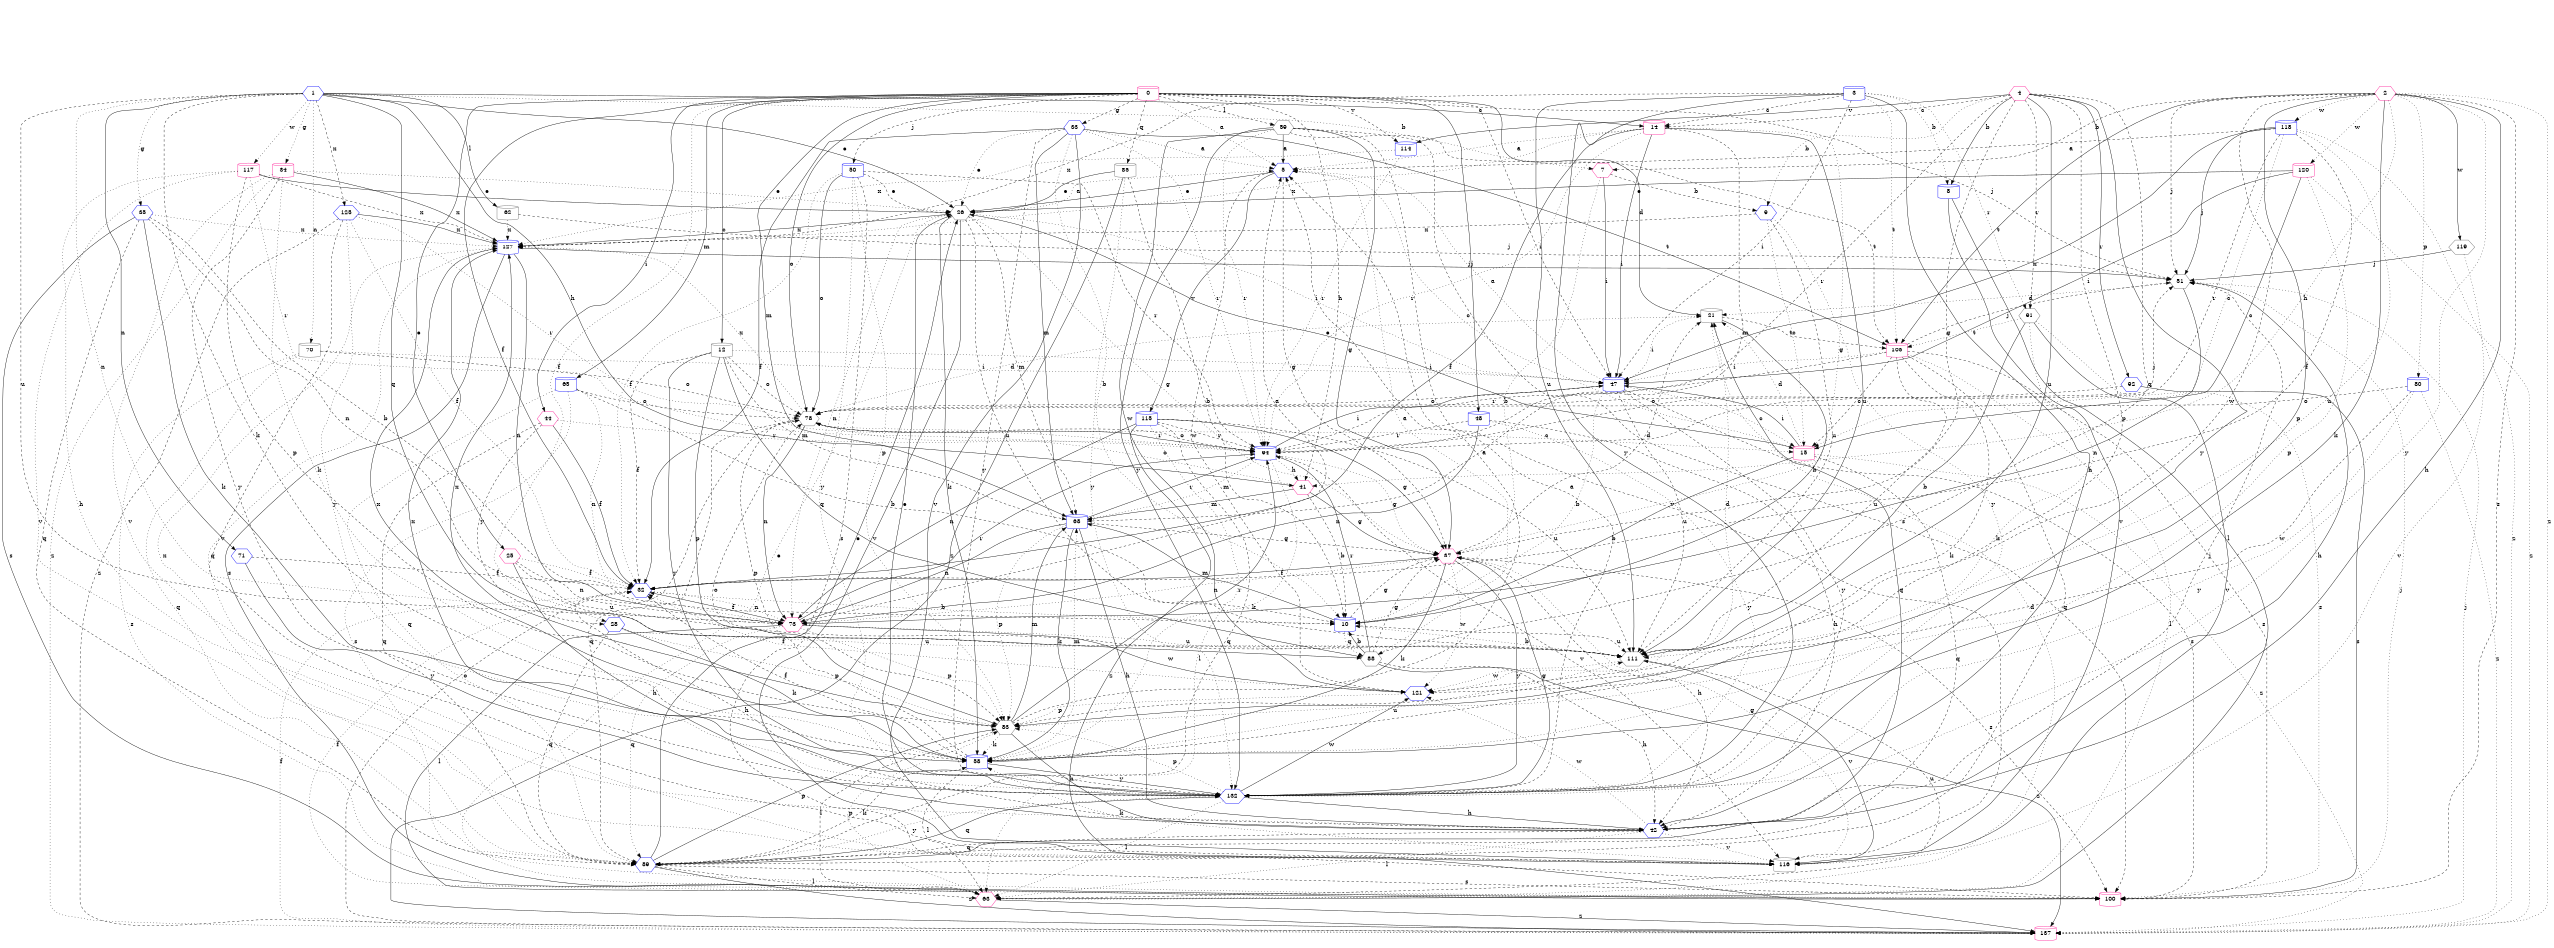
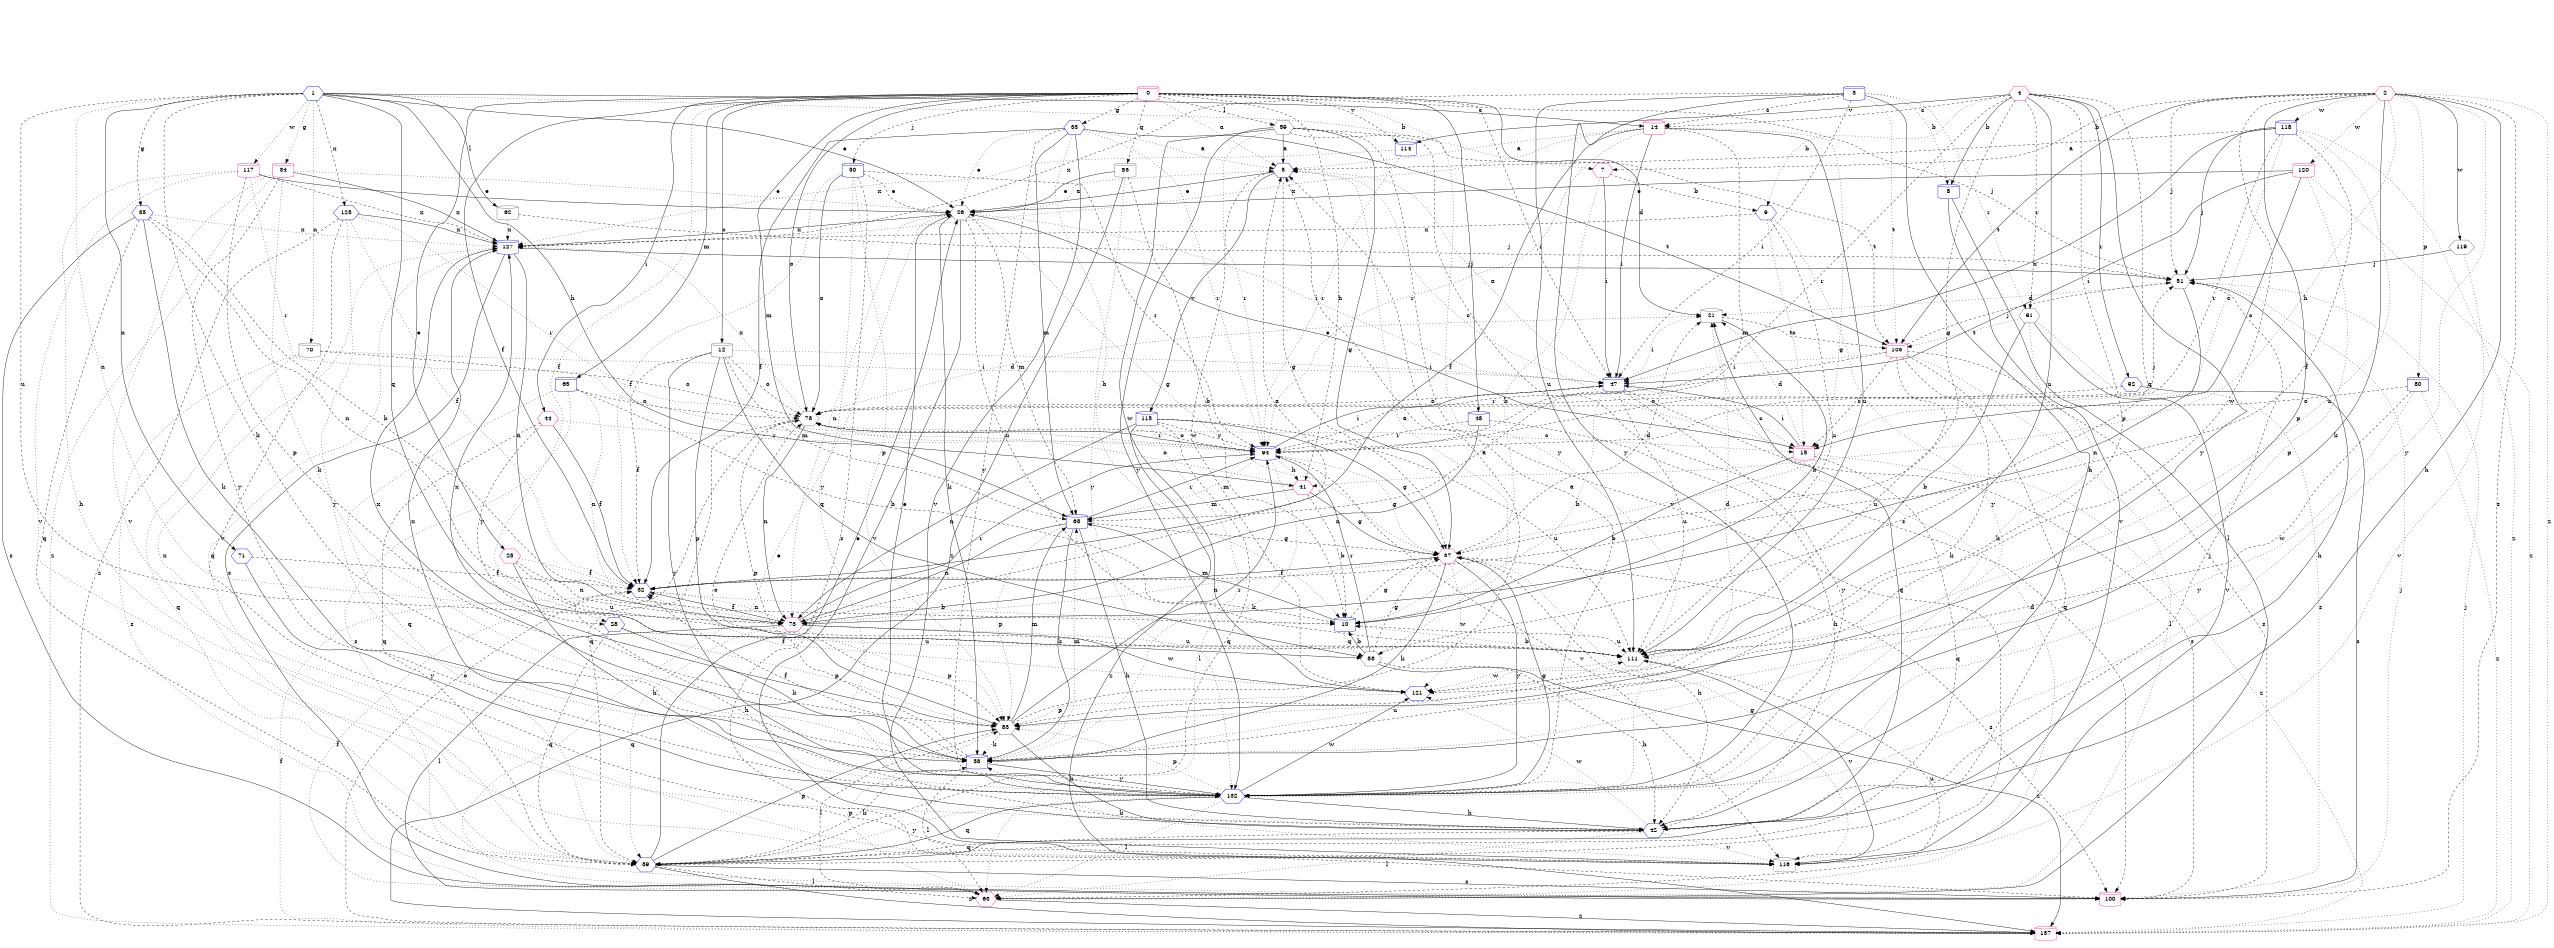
  strict digraph {
    node [color=blue shape=hexagon]
    edge [style=dotted]
    0 [color=deeppink shape=cylinder]
    5
    12 [color=gray40 shape=cylinder]
    21 [color=gray40 shape=cylinder]
    25 [color=deeppink]
    28
    32
    33
    41 [color=deeppink]
    44 [color=deeppink]
    47 [shape=cylinder]
    48 [shape=cylinder]
    50 [shape=cylinder]
    n14 [color=gray40 label=51]
    59 [color=gray40]
    65 [shape=cylinder]
    68 [shape=cylinder]
    78 [color=gray40]
    85 [color=gray40 shape=cylinder]
    114 [shape=cylinder]
    132
    26 [color=gray40]
    121
    37 [color=deeppink]
    15 [color=deeppink shape=cylinder]
    115 [shape=cylinder]
    88 [color=gray40]
    83 [color=gray40]
    105 [color=deeppink shape=cylinder]
    10 [shape=cylinder]
    89
    73 [color=deeppink]
    111 [color=gray40]
    42
    58 [shape=cylinder]
    94 [shape=cylinder]
    116 [color=gray40 shape=cylinder]
    100 [color=deeppink shape=cylinder]
    127 [shape=cylinder]
    137 [color=deeppink shape=cylinder]
    63 [color=deeppink]
    1
    7 [color=deeppink]
    14 [color=deeppink shape=cylinder]
    34 [color=deeppink shape=cylinder]
    35
    62 [color=gray40 shape=cylinder]
    70 [color=gray40 shape=cylinder]
    71
    117 [color=deeppink shape=cylinder]
    125
    9
    2 [color=deeppink]
    80 [shape=cylinder]
    118 [shape=cylinder]
    119 [color=gray40]
    120 [color=deeppink shape=cylinder]
    3 [shape=cylinder]
    8 [shape=cylinder]
    91 [color=gray40]
    4 [color=deeppink]
    92
    0 -> 5 [label=a]
    0 -> 12 [label=c style=solid]
    0 -> 21 [label=d style=solid]
    0 -> 25 [label=e style=solid]
    0 -> 28 [label=f]
    0 -> 32 [label=f style=solid]
    0 -> 33 [label=g style=dashed]
    0 -> 41 [label=h style=dashed]
    0 -> 44 [label=i style=solid]
    0 -> 47 [label=i style=dashed]
    0 -> 48 [label=j style=solid]
    0 -> 50 [label=j style=dashed]
    0 -> n14 [label=j style=dashed]
    0 -> 59 [label=l style=dashed]
    0 -> 65 [label=m style=solid]
    0 -> 68 [label=m style=solid]
    0 -> 78 [label=o style=solid]
    0 -> 85 [label=q style=dashed]
    0 -> 114 [label=v style=dashed]
-   48 -> 132 [label=y]
+   0 -> 132 [label=y]
    5 -> 26 [label=e style=solid]
    5 -> 121 [label=w style=dashed]
    5 -> 37 [label=g style=dashed]
    5 -> 15 [label=c]
    5 -> 115 [label=v style=solid]
    12 -> 32 [label=f style=dashed]
    12 -> 47 [label=i]
    12 -> 68 [label=m style=dashed]
    12 -> 78 [label=o style=dashed]
    12 -> 132 [label=y style=solid]
    12 -> 88 [label=q style=solid]
    12 -> 83 [label=p style=solid]
    21 -> 47 [label=i]
    21 -> 105 [label=t style=dashed]
    21 -> 10 [label=b style=solid]
    21 -> 89 [label=q style=solid]
    25 -> 32 [label=f]
    25 -> 73 [label=n style=dashed]
    25 -> 111 [label=u style=dashed]
    25 -> 42 [label=h style=solid]
    28 -> 83 [label=p]
    28 -> 89 [label=q style=dashed]
    28 -> 111 [label=u]
    28 -> 58 [label=k style=solid]
    32 -> 10 [label=b]
    32 -> 73 [label=n]
    32 -> 42 [label=h style=dashed]
    33 -> 5 [label=a]
    33 -> 32 [label=f style=solid]
    33 -> 68 [label=m style=solid]
    33 -> 132 [label=y style=dashed]
    33 -> 26 [label=e]
    33 -> 105 [label=t style=solid]
    33 -> 10 [label=b]
    33 -> 94 [label=r]
    33 -> 116 [label=v style=solid]
    41 -> 68 [label=m style=solid]
    41 -> 78 [label=o]
    41 -> 37 [label=g style=solid]
    41 -> 10 [label=b style=dashed]
    44 -> 28 [label=y style=dashed]
    44 -> 32 [label=f style=solid]
    44 -> 89 [label=q style=dashed]
    44 -> 94 [label=r]
    47 -> 5 [label=a]
    47 -> 78 [label=o style=dashed]
    47 -> 132 [label=y style=dashed]
    47 -> 15 [label=c]
    47 -> 10 [label=b]
    47 -> 111 [label=u style=dashed]
    47 -> 100 [label=s style=dashed]
    48 -> 73 [label=n style=solid]
    48 -> 42 [label=h style=dashed]
    48 -> 94 [label=r style=dashed]
    50 -> 32 [label=f]
    50 -> 78 [label=o style=solid]
    50 -> 132 [label=y]
    50 -> 26 [label=e style=dashed]
    50 -> 83 [label=p]
    50 -> 94 [label=r style=dashed]
    50 -> 100 [label=s style=dashed]
    n14 -> 21 [label=d]
    n14 -> 73 [label=n style=solid]
    n14 -> 42 [label=h style=solid]
    59 -> 5 [label=a style=solid]
    59 -> 132 [label=y style=solid]
    59 -> 121 [label=w style=solid]
    59 -> 37 [label=g style=solid]
    59 -> 105 [label=t style=dashed]
    59 -> 94 [label=r]
    59 -> 116 [label=v style=dashed]
    59 -> 100 [label=s style=dashed]
    65 -> 78 [label=o style=dashed]
    65 -> 10 [label=b style=dashed]
    65 -> 89 [label=q]
    65 -> 73 [label=n]
    65 -> 100 [label=s]
    68 -> 37 [label=g style=dashed]
    68 -> 83 [label=p]
    68 -> 73 [label=n style=solid]
    68 -> 42 [label=h style=solid]
    68 -> 58 [label=k style=solid]
    68 -> 94 [label=r style=solid]
    78 -> 21 [label=d]
    78 -> 15 [label=c]
    78 -> 83 [label=p style=dashed]
    78 -> 89 [label=q style=dashed]
    78 -> 73 [label=n style=solid]
    78 -> 94 [label=r style=solid]
    78 -> 127 [label=x]
    85 -> 132 [label=y]
    85 -> 26 [label=e style=solid]
    85 -> 10 [label=b style=dashed]
    85 -> 137 [label=z style=solid]
    114 -> 94 [label=r]
    114 -> 127 [label=x]
    132 -> 5 [label=a style=dashed]
    132 -> 26 [label=e style=solid]
    132 -> 121 [label=w style=solid]
    132 -> 37 [label=g style=solid]
    132 -> 83 [label=p]
    132 -> 89 [label=q style=solid]
    132 -> 42 [label=h style=solid]
    132 -> 127 [label=x style=solid]
    132 -> 63 [label=l]
    26 -> 5 [label=a]
    26 -> 47 [label=i]
    26 -> 68 [label=m style=dashed]
    26 -> 37 [label=g]
    26 -> 73 [label=n]
    26 -> 111 [label=u style=dashed]
    26 -> 58 [label=k style=solid]
    26 -> 116 [label=v style=solid]
    26 -> 127 [label=x style=solid]
    121 -> 21 [label=d]
    121 -> 32 [label=f]
    121 -> 83 [label=p]
    37 -> 21 [label=d style=dashed]
    37 -> 32 [label=f style=solid]
    37 -> 132 [label=y style=solid]
    37 -> 121 [label=w]
    37 -> 73 [label=n]
    37 -> 42 [label=h style=dashed]
    37 -> 58 [label=k style=solid]
    37 -> 100 [label=s style=dashed]
    15 -> 21 [label=d]
    15 -> 47 [label=i style=solid]
    15 -> 26 [label=e style=solid]
    15 -> 10 [label=b style=solid]
    15 -> 89 [label=q style=dashed]
    15 -> 137 [label=z]
    115 -> 37 [label=g style=solid]
    115 -> 89 [label=q style=dashed]
    115 -> 73 [label=n style=solid]
    115 -> 111 [label=u style=dashed]
    115 -> 94 [label=r style=dashed]
    115 -> 137 [label=z style=solid]
    115 -> 63 [label=l]
    88 -> 5 [label=a]
    88 -> 37 [label=g style=dashed]
    88 -> 10 [label=b style=solid]
    88 -> 42 [label=h style=dashed]
    88 -> 94 [label=r style=solid]
    88 -> 137 [label=z style=solid]
    83 -> 5 [label=a style=dashed]
    83 -> 68 [label=m style=solid]
    83 -> 42 [label=h style=solid]
    83 -> 58 [label=k]
    83 -> 94 [label=r style=solid]
    83 -> 127 [label=x style=solid]
    83 -> 63 [label=l style=dashed]
    105 -> 47 [label=i]
    105 -> n14 [label=j style=dashed]
    105 -> 15 [label=c style=dashed]
    105 -> 89 [label=q style=dashed]
    105 -> 111 [label=u style=dashed]
    105 -> 58 [label=k style=dashed]
    105 -> 94 [label=r style=dashed]
    105 -> 100 [label=s style=dashed]
    105 -> 63 [label=l]
    10 -> 68 [label=m style=solid]
    10 -> 37 [label=g style=dashed]
    10 -> 88 [label=q]
    10 -> 111 [label=u style=dashed]
    89 -> 132 [label=y]
    89 -> 26 [label=e style=solid]
    89 -> 83 [label=p style=solid]
    89 -> 58 [label=k style=dashed]
-   89 -> 100 [label=s style=dashed]
+   89 -> 100 [label=s style=solid]
    89 -> 127 [label=x]
    89 -> 137 [label=z style=solid]
    89 -> 63 [label=l style=dashed]
    73 -> 5 [label=a style=dashed]
    73 -> 32 [label=f style=solid]
    73 -> 121 [label=w style=solid]
    73 -> 83 [label=p]
    73 -> 89 [label=q]
    73 -> 111 [label=u]
    73 -> 94 [label=r style=solid]
    73 -> 63 [label=l style=solid]
    111 -> 121 [label=w]
    111 -> 10 [label=b]
    111 -> 116 [label=v style=solid]
    42 -> n14 [label=j style=dashed]
    42 -> 121 [label=w]
    42 -> 89 [label=q style=dashed]
    42 -> 116 [label=v]
    42 -> 63 [label=l]
    58 -> 32 [label=f style=dashed]
    58 -> 68 [label=m]
    58 -> 78 [label=o style=dashed]
    58 -> 132 [label=y style=solid]
    58 -> 111 [label=u]
    58 -> 127 [label=x style=solid]
    58 -> 63 [label=l style=dashed]
    94 -> 41 [label=h]
    94 -> 47 [label=i style=solid]
    94 -> n14 [label=j style=dashed]
    94 -> 68 [label=m]
    94 -> 78 [label=o style=dashed]
    94 -> 37 [label=g]
    94 -> 58 [label=k]
    94 -> 116 [label=v style=dashed]
    116 -> 37 [label=g]
    116 -> 58 [label=k]
    100 -> n14 [label=j]
    127 -> n14 [label=j style=solid]
    127 -> 89 [label=q]
    127 -> 73 [label=n style=solid]
    127 -> 100 [label=s style=solid]
    137 -> 32 [label=f]
    137 -> n14 [label=j]
    137 -> 78 [label=o style=dashed]
    63 -> 21 [label=d]
    63 -> 32 [label=f]
    63 -> 26 [label=e]
    63 -> 83 [label=p]
    63 -> 111 [label=u style=dashed]
    63 -> 137 [label=z style=solid]
    1 -> 41 [label=h style=solid]
    1 -> 26 [label=e style=solid]
    1 -> 88 [label=q style=solid]
    1 -> 73 [label=n]
    1 -> 111 [label=u style=dashed]
    1 -> 58 [label=k style=dashed]
    1 -> 7 [label=b]
    1 -> 14 [label=c style=solid]
    1 -> 34 [label=g]
-   1 -> 35 [label=g]
+   1 -> 35 [label=g style=dashed]
    1 -> 62 [label=l style=solid]
    1 -> 70 [label=n]
    1 -> 71 [label=n style=solid]
    1 -> 117 [label=w]
    1 -> 125 [label=x style=dashed]
    7 -> 47 [label=i style=solid]
    7 -> 10 [label=b]
    7 -> 9 [label=b style=dashed]
    14 -> 5 [label=a]
    14 -> 32 [label=f style=solid]
    14 -> 47 [label=i style=solid]
    14 -> 68 [label=m style=dashed]
    14 -> 37 [label=g]
    14 -> 111 [label=u style=solid]
    14 -> 94 [label=r]
    14 -> 127 [label=x]
    34 -> 132 [label=y style=dashed]
    34 -> 26 [label=e]
    34 -> 58 [label=k]
    34 -> 116 [label=v]
    34 -> 127 [label=x style=solid]
    34 -> 137 [label=z]
    35 -> 10 [label=b style=dashed]
    35 -> 89 [label=q style=dashed]
    35 -> 73 [label=n style=dashed]
    35 -> 58 [label=k style=solid]
    35 -> 100 [label=s style=solid]
    35 -> 127 [label=x]
    62 -> n14 [label=j style=dashed]
    62 -> 127 [label=x]
    70 -> 47 [label=i]
    70 -> 78 [label=o style=dashed]
    70 -> 89 [label=q]
    70 -> 100 [label=s]
    71 -> 32 [label=f style=dashed]
    71 -> 132 [label=y style=solid]
    117 -> 26 [label=e style=solid]
    117 -> 83 [label=p style=dashed]
    117 -> 42 [label=h]
    117 -> 94 [label=r]
    117 -> 116 [label=v]
    117 -> 127 [label=x style=dashed]
    125 -> 32 [label=f]
    125 -> 132 [label=y]
    125 -> 94 [label=r]
    125 -> 116 [label=v style=dashed]
    125 -> 127 [label=x style=solid]
    125 -> 137 [label=z style=dashed]
    9 -> 132 [label=y]
    9 -> 15 [label=c]
    9 -> 111 [label=u style=dashed]
    9 -> 127 [label=x style=dashed]
    2 -> 41 [label=h]
    2 -> n14 [label=j style=dashed]
    2 -> 132 [label=y]
    2 -> 121 [label=w style=dashed]
    2 -> 83 [label=p style=solid]
    2 -> 105 [label=t style=solid]
    2 -> 42 [label=h style=solid]
    2 -> 58 [label=k style=solid]
    2 -> 100 [label=s style=dashed]
    2 -> 137 [label=z]
    2 -> 7 [label=b style=dashed]
    2 -> 80 [label=p]
    2 -> 118 [label=w]
    2 -> 119 [label=w style=solid]
    2 -> 120 [label=w]
    80 -> 78 [label=o style=dashed]
    80 -> 132 [label=y]
    80 -> 121 [label=w style=dashed]
    80 -> 137 [label=z]
    118 -> 5 [label=a style=dashed]
    118 -> 32 [label=f style=dashed]
    118 -> 47 [label=x style=solid]
    118 -> n14 [label=j style=solid]
    118 -> 15 [label=c]
    118 -> 111 [label=u]
    118 -> 94 [label=r style=dashed]
    118 -> 137 [label=z]
    119 -> n14 [label=j style=solid]
    119 -> 116 [label=v]
    120 -> 47 [label=i style=solid]
    120 -> 26 [label=e style=solid]
    120 -> 15 [label=c style=solid]
    120 -> 83 [label=p]
    120 -> 137 [label=z]
    3 -> 47 [label=i style=dashed]
    3 -> 132 [label=y style=solid]
    3 -> 105 [label=t]
    3 -> 111 [label=u style=solid]
    3 -> 42 [label=h style=solid]
    3 -> 127 [label=x style=dashed]
    3 -> 14 [label=c style=dashed]
    3 -> 8 [label=b]
    3 -> 91 [label=r]
    8 -> 116 [label=v style=solid]
    8 -> 63 [label=l style=solid]
    91 -> 105 [label=t]
    91 -> 111 [label=b style=solid]
    91 -> 58 [label=k]
    91 -> 116 [label=v style=solid]
    91 -> 100 [label=s]
    4 -> 114 [label=v style=solid]
    4 -> 132 [label=y style=solid]
    4 -> 37 [label=g style=dashed]
    4 -> 88 [label=q style=dashed]
    4 -> 83 [label=p style=dashed]
    4 -> 111 [label=u style=solid]
    4 -> 94 [label=r style=dashed]
    4 -> 14 [label=c style=dashed]
    4 -> 9 [label=b]
    4 -> 8 [label=b style=solid]
    4 -> 91 [label=r style=dashed]
    4 -> 92 [label=r style=solid]
    92 -> 78 [label=o style=dashed]
    92 -> 100 [label=s style=solid]
  }
